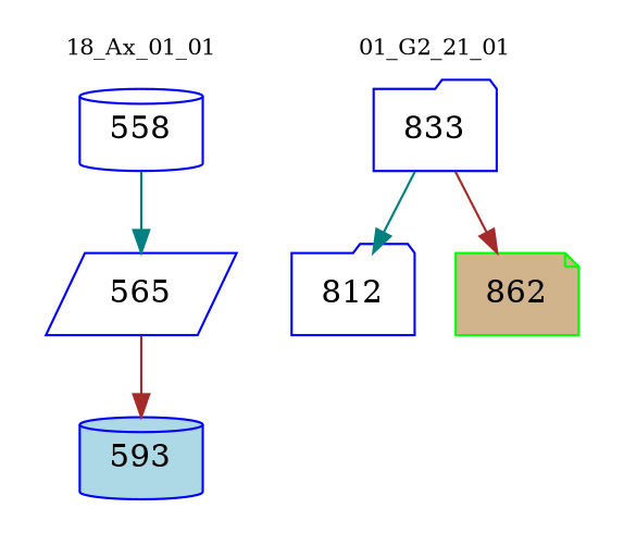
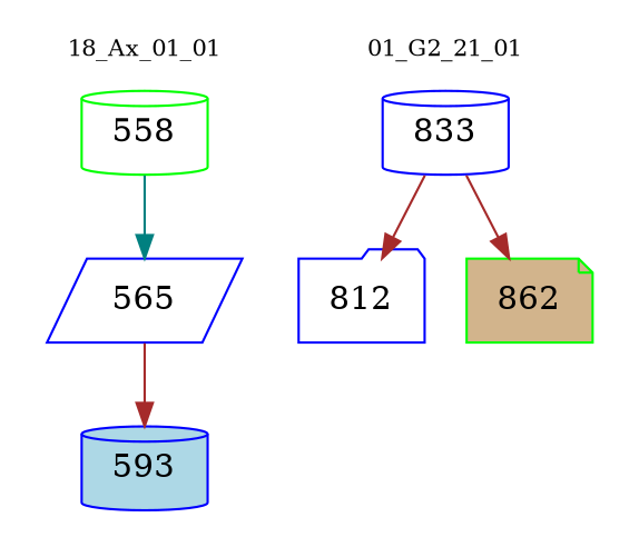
  digraph {
    node [color=blue fillcolor=white shape=cylinder style=filled]
    edge [color=brown]
    n1 [label=565 shape=parallelogram]
-   n2 [label=558]
+   n2 [color=green label=558]
    n3 [fillcolor=lightblue label=593]
-   n4 [label=833 shape=folder]
+   n4 [label=833]
    n5 [label=812 shape=folder]
    n6 [color=green fillcolor=tan label=862 shape=note]
    subgraph cluster_1 {
      color=white
      fontsize=10
      label="18_Ax_01_01"
      n1
      n2
      n3
    }
    subgraph cluster_2 {
      color=white
      fontsize=10
      label="01_G2_21_01"
      n4
      n5
      n6
    }
    n1 -> n3
    n2 -> n1 [color=teal]
-   n4 -> n5 [color=teal]
+   n4 -> n5
    n4 -> n6
  }
